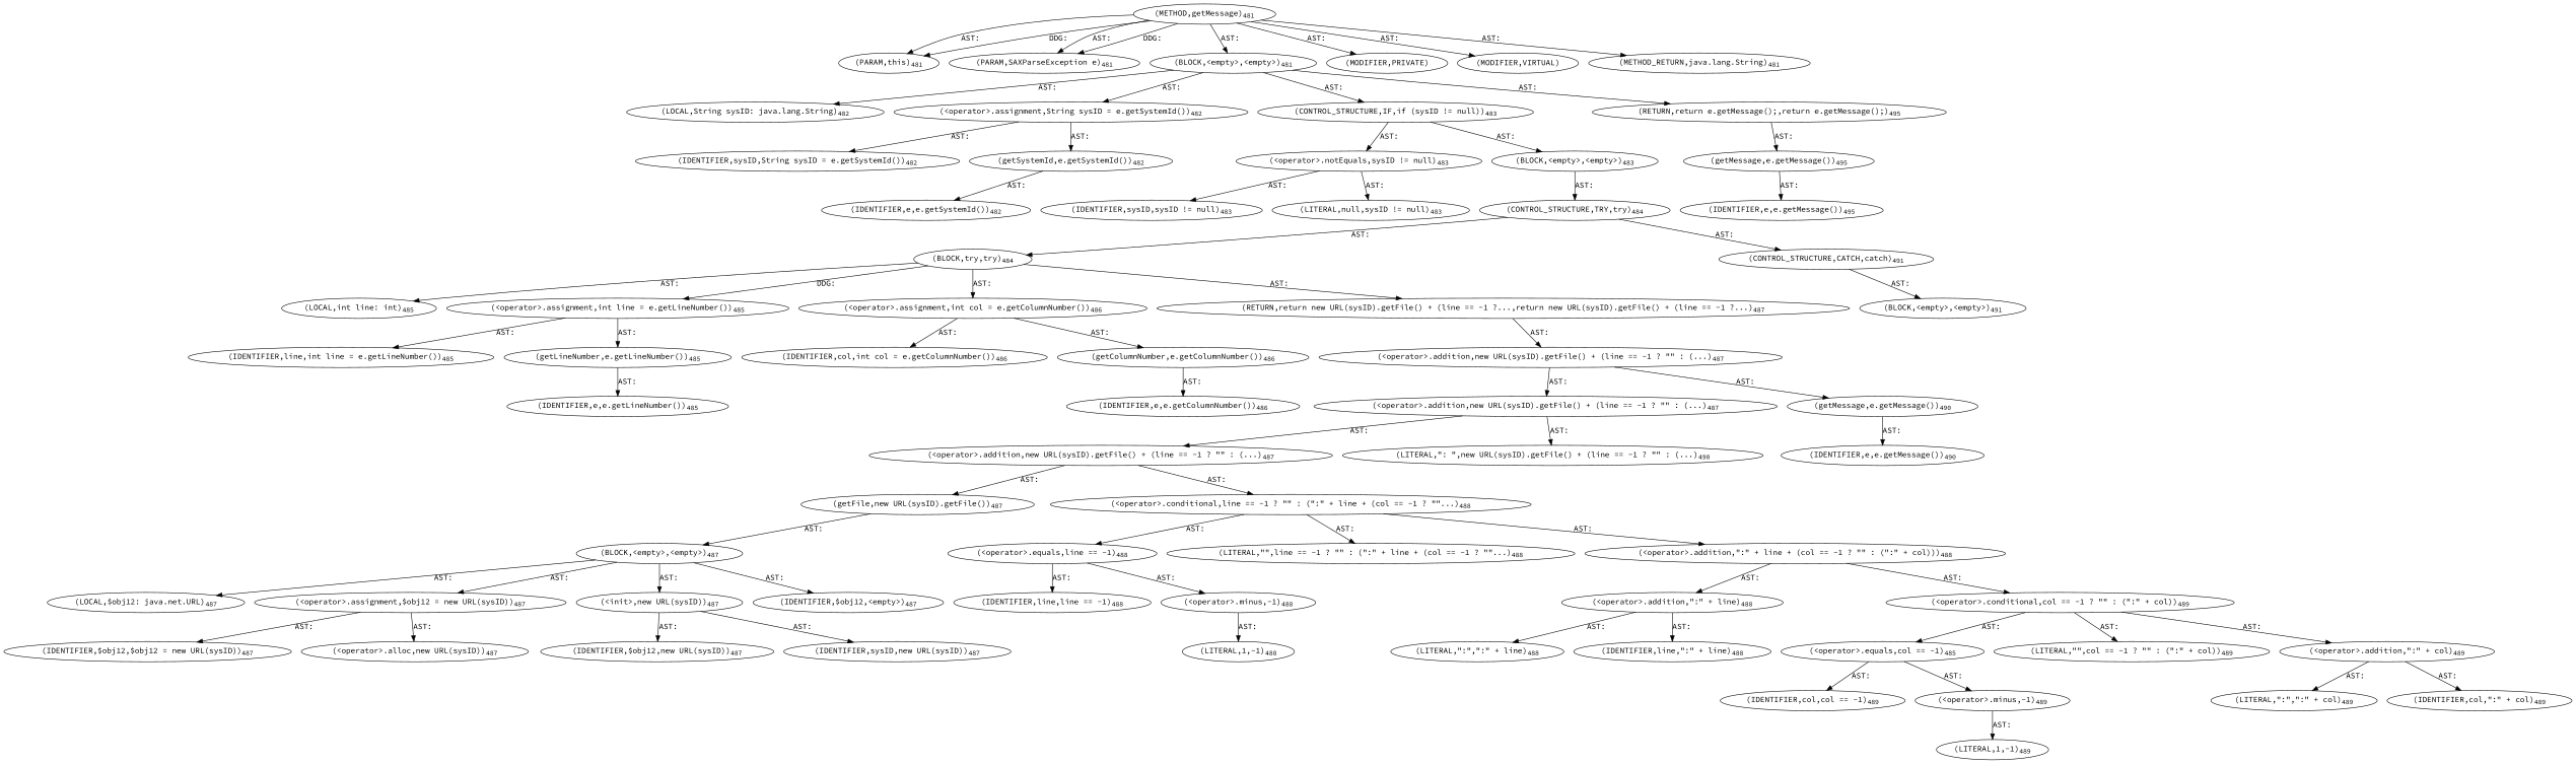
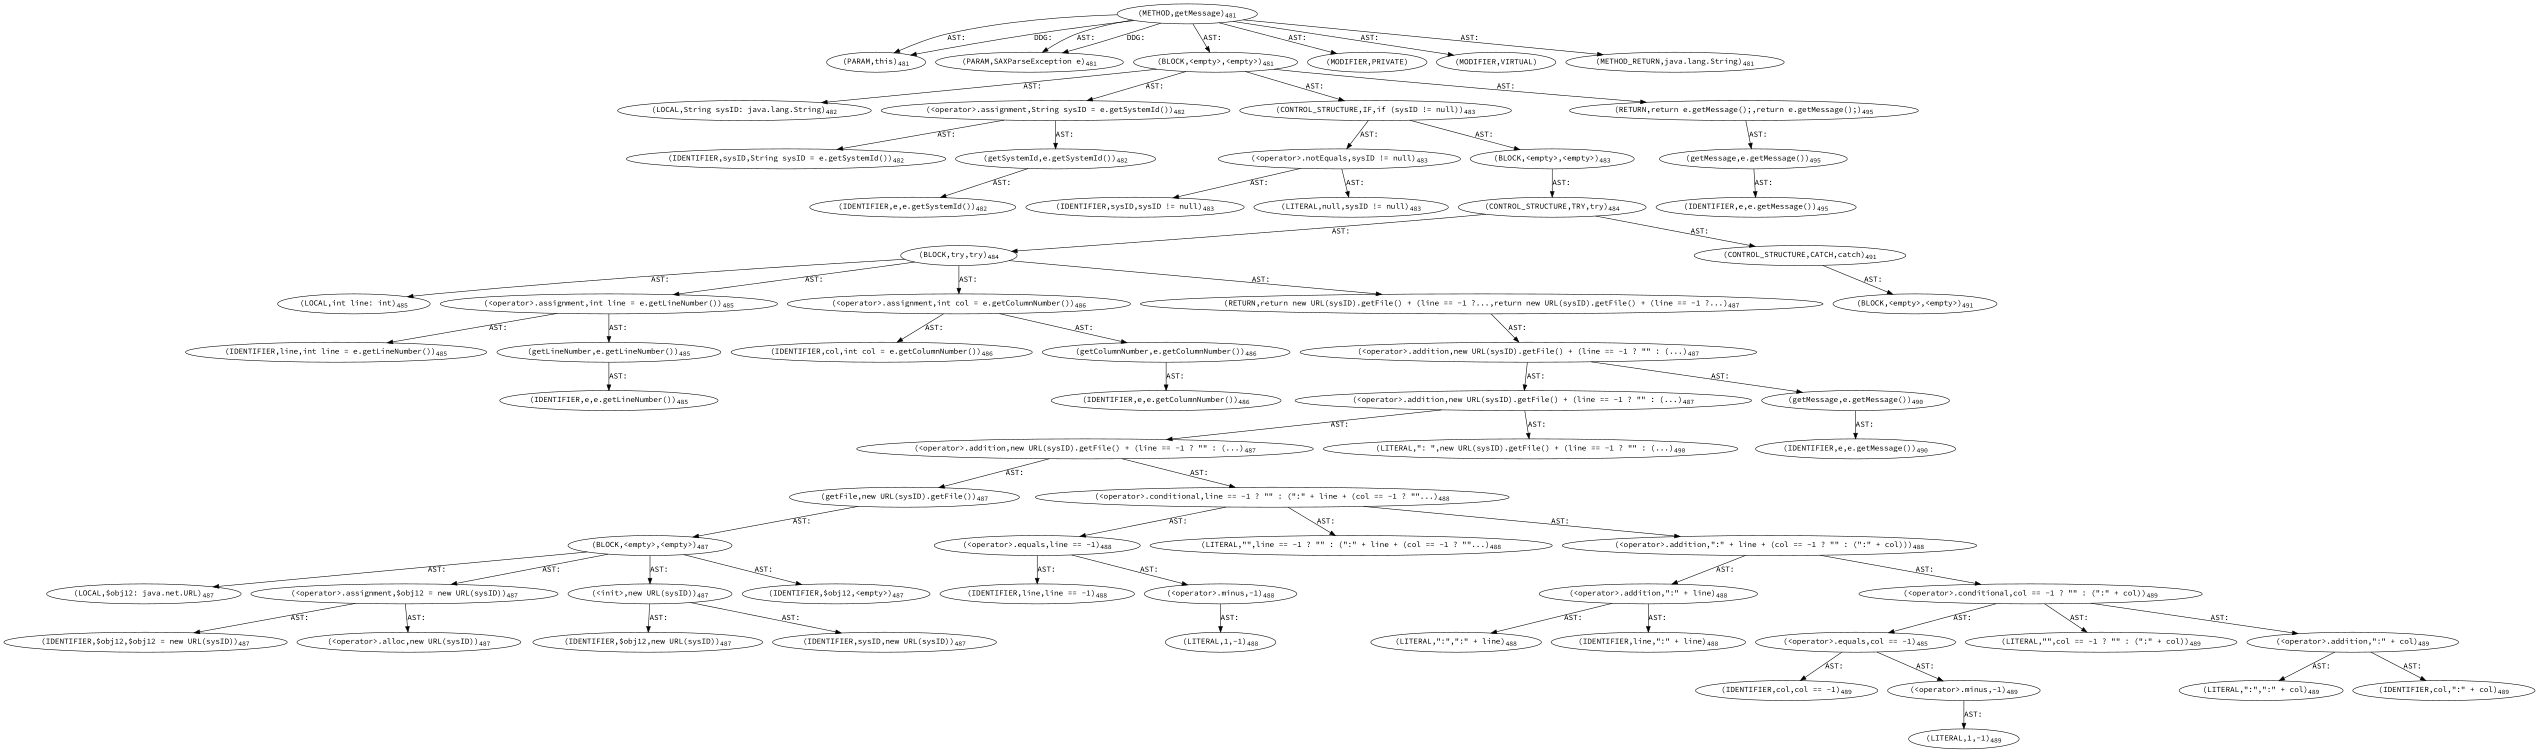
  digraph {
    fontname="Source Code Pro"
    node [fontname="Source Code Pro"]
    edge [fontname="Source Code Pro"]
    n1 [label=<(METHOD,getMessage)<SUB>481</SUB>>]
    n2 [label=<(PARAM,this)<SUB>481</SUB>>]
    n3 [label=<(PARAM,SAXParseException e)<SUB>481</SUB>>]
    n4 [label=<(BLOCK,&lt;empty&gt;,&lt;empty&gt;)<SUB>481</SUB>>]
    n5 [label=<(MODIFIER,PRIVATE)>]
    n6 [label=<(MODIFIER,VIRTUAL)>]
    n7 [label=<(METHOD_RETURN,java.lang.String)<SUB>481</SUB>>]
    n8 [label=<(LOCAL,String sysID: java.lang.String)<SUB>482</SUB>>]
    n9 [label=<(&lt;operator&gt;.assignment,String sysID = e.getSystemId())<SUB>482</SUB>>]
    n10 [label=<(CONTROL_STRUCTURE,IF,if (sysID != null))<SUB>483</SUB>>]
    n11 [label=<(RETURN,return e.getMessage();,return e.getMessage();)<SUB>495</SUB>>]
    n12 [label=<(IDENTIFIER,sysID,String sysID = e.getSystemId())<SUB>482</SUB>>]
    n13 [label=<(getSystemId,e.getSystemId())<SUB>482</SUB>>]
    n14 [label=<(&lt;operator&gt;.notEquals,sysID != null)<SUB>483</SUB>>]
    n15 [label=<(BLOCK,&lt;empty&gt;,&lt;empty&gt;)<SUB>483</SUB>>]
    n16 [label=<(getMessage,e.getMessage())<SUB>495</SUB>>]
    n17 [label=<(IDENTIFIER,e,e.getSystemId())<SUB>482</SUB>>]
    n18 [label=<(IDENTIFIER,sysID,sysID != null)<SUB>483</SUB>>]
    n19 [label=<(LITERAL,null,sysID != null)<SUB>483</SUB>>]
    n20 [label=<(CONTROL_STRUCTURE,TRY,try)<SUB>484</SUB>>]
    n21 [label=<(BLOCK,try,try)<SUB>484</SUB>>]
    n22 [label=<(CONTROL_STRUCTURE,CATCH,catch)<SUB>491</SUB>>]
    n23 [label=<(LOCAL,int line: int)<SUB>485</SUB>>]
    n24 [label=<(&lt;operator&gt;.assignment,int line = e.getLineNumber())<SUB>485</SUB>>]
    n25 [label=<(&lt;operator&gt;.assignment,int col = e.getColumnNumber())<SUB>486</SUB>>]
    n26 [label=<(RETURN,return new URL(sysID).getFile() + (line == -1 ?...,return new URL(sysID).getFile() + (line == -1 ?...)<SUB>487</SUB>>]
    n27 [label=<(BLOCK,&lt;empty&gt;,&lt;empty&gt;)<SUB>491</SUB>>]
    n28 [label=<(IDENTIFIER,line,int line = e.getLineNumber())<SUB>485</SUB>>]
    n29 [label=<(getLineNumber,e.getLineNumber())<SUB>485</SUB>>]
    n30 [label=<(IDENTIFIER,col,int col = e.getColumnNumber())<SUB>486</SUB>>]
    n31 [label=<(getColumnNumber,e.getColumnNumber())<SUB>486</SUB>>]
    n32 [label=<(&lt;operator&gt;.addition,new URL(sysID).getFile() + (line == -1 ? &quot;&quot; : (...)<SUB>487</SUB>>]
    n33 [label=<(IDENTIFIER,e,e.getLineNumber())<SUB>485</SUB>>]
    n34 [label=<(IDENTIFIER,e,e.getColumnNumber())<SUB>486</SUB>>]
    n35 [label=<(&lt;operator&gt;.addition,new URL(sysID).getFile() + (line == -1 ? &quot;&quot; : (...)<SUB>487</SUB>>]
    n36 [label=<(getMessage,e.getMessage())<SUB>490</SUB>>]
    n37 [label=<(&lt;operator&gt;.addition,new URL(sysID).getFile() + (line == -1 ? &quot;&quot; : (...)<SUB>487</SUB>>]
    n38 [label=<(LITERAL,&quot;: &quot;,new URL(sysID).getFile() + (line == -1 ? &quot;&quot; : (...)<SUB>490</SUB>>]
    n39 [label=<(IDENTIFIER,e,e.getMessage())<SUB>490</SUB>>]
    n40 [label=<(getFile,new URL(sysID).getFile())<SUB>487</SUB>>]
    n41 [label=<(&lt;operator&gt;.conditional,line == -1 ? &quot;&quot; : (&quot;:&quot; + line + (col == -1 ? &quot;&quot;...)<SUB>488</SUB>>]
    n42 [label=<(BLOCK,&lt;empty&gt;,&lt;empty&gt;)<SUB>487</SUB>>]
    n43 [label=<(&lt;operator&gt;.equals,line == -1)<SUB>488</SUB>>]
    n44 [label=<(LITERAL,&quot;&quot;,line == -1 ? &quot;&quot; : (&quot;:&quot; + line + (col == -1 ? &quot;&quot;...)<SUB>488</SUB>>]
    n45 [label=<(&lt;operator&gt;.addition,&quot;:&quot; + line + (col == -1 ? &quot;&quot; : (&quot;:&quot; + col)))<SUB>488</SUB>>]
    n46 [label=<(LOCAL,$obj12: java.net.URL)<SUB>487</SUB>>]
    n47 [label=<(&lt;operator&gt;.assignment,$obj12 = new URL(sysID))<SUB>487</SUB>>]
    n48 [label=<(&lt;init&gt;,new URL(sysID))<SUB>487</SUB>>]
    n49 [label=<(IDENTIFIER,$obj12,&lt;empty&gt;)<SUB>487</SUB>>]
    n50 [label=<(IDENTIFIER,$obj12,$obj12 = new URL(sysID))<SUB>487</SUB>>]
    n51 [label=<(&lt;operator&gt;.alloc,new URL(sysID))<SUB>487</SUB>>]
    n52 [label=<(IDENTIFIER,$obj12,new URL(sysID))<SUB>487</SUB>>]
    n53 [label=<(IDENTIFIER,sysID,new URL(sysID))<SUB>487</SUB>>]
    n54 [label=<(IDENTIFIER,line,line == -1)<SUB>488</SUB>>]
    n55 [label=<(&lt;operator&gt;.minus,-1)<SUB>488</SUB>>]
    n56 [label=<(&lt;operator&gt;.addition,&quot;:&quot; + line)<SUB>488</SUB>>]
    n57 [label=<(&lt;operator&gt;.conditional,col == -1 ? &quot;&quot; : (&quot;:&quot; + col))<SUB>489</SUB>>]
    n58 [label=<(LITERAL,1,-1)<SUB>488</SUB>>]
    n59 [label=<(LITERAL,&quot;:&quot;,&quot;:&quot; + line)<SUB>488</SUB>>]
    n60 [label=<(IDENTIFIER,line,&quot;:&quot; + line)<SUB>488</SUB>>]
    n61 [label=<(&lt;operator&gt;.equals,col == -1)<SUB>485</SUB>>]
    n62 [label=<(LITERAL,&quot;&quot;,col == -1 ? &quot;&quot; : (&quot;:&quot; + col))<SUB>489</SUB>>]
    n63 [label=<(&lt;operator&gt;.addition,&quot;:&quot; + col)<SUB>489</SUB>>]
    n64 [label=<(IDENTIFIER,col,col == -1)<SUB>489</SUB>>]
    n65 [label=<(&lt;operator&gt;.minus,-1)<SUB>489</SUB>>]
    n66 [label=<(LITERAL,&quot;:&quot;,&quot;:&quot; + col)<SUB>489</SUB>>]
    n67 [label=<(IDENTIFIER,col,&quot;:&quot; + col)<SUB>489</SUB>>]
    n68 [label=<(LITERAL,1,-1)<SUB>489</SUB>>]
    n69 [label=<(IDENTIFIER,e,e.getMessage())<SUB>495</SUB>>]
    n1 -> n2 [label="AST: "]
    n1 -> n2 [label="DDG: "]
    n1 -> n3 [label="AST: "]
    n1 -> n3 [label="DDG: "]
    n1 -> n4 [label="AST: "]
    n1 -> n5 [label="AST: "]
    n1 -> n6 [label="AST: "]
    n1 -> n7 [label="AST: "]
    n4 -> n8 [label="AST: "]
    n4 -> n9 [label="AST: "]
    n4 -> n10 [label="AST: "]
    n4 -> n11 [label="AST: "]
    n9 -> n12 [label="AST: "]
    n9 -> n13 [label="AST: "]
    n10 -> n14 [label="AST: "]
    n10 -> n15 [label="AST: "]
    n11 -> n16 [label="AST: "]
    n13 -> n17 [label="AST: "]
    n14 -> n18 [label="AST: "]
    n14 -> n19 [label="AST: "]
    n15 -> n20 [label="AST: "]
    n16 -> n69 [label="AST: "]
    n20 -> n21 [label="AST: "]
    n20 -> n22 [label="AST: "]
    n21 -> n23 [label="AST: "]
-   n21 -> n24 [label="DDG: "]
+   n21 -> n24 [label="AST: "]
    n21 -> n25 [label="AST: "]
    n21 -> n26 [label="AST: "]
    n22 -> n27 [label="AST: "]
    n24 -> n28 [label="AST: "]
    n24 -> n29 [label="AST: "]
    n25 -> n30 [label="AST: "]
    n25 -> n31 [label="AST: "]
    n26 -> n32 [label="AST: "]
    n29 -> n33 [label="AST: "]
    n31 -> n34 [label="AST: "]
    n32 -> n35 [label="AST: "]
    n32 -> n36 [label="AST: "]
    n35 -> n37 [label="AST: "]
    n35 -> n38 [label="AST: "]
    n36 -> n39 [label="AST: "]
    n37 -> n40 [label="AST: "]
    n37 -> n41 [label="AST: "]
    n40 -> n42 [label="AST: "]
    n41 -> n43 [label="AST: "]
    n41 -> n44 [label="AST: "]
    n41 -> n45 [label="AST: "]
    n42 -> n46 [label="AST: "]
    n42 -> n47 [label="AST: "]
    n42 -> n48 [label="AST: "]
    n42 -> n49 [label="AST: "]
    n43 -> n54 [label="AST: "]
    n43 -> n55 [label="AST: "]
    n45 -> n56 [label="AST: "]
    n45 -> n57 [label="AST: "]
    n47 -> n50 [label="AST: "]
    n47 -> n51 [label="AST: "]
    n48 -> n52 [label="AST: "]
    n48 -> n53 [label="AST: "]
    n55 -> n58 [label="AST: "]
    n56 -> n59 [label="AST: "]
    n56 -> n60 [label="AST: "]
    n57 -> n61 [label="AST: "]
    n57 -> n62 [label="AST: "]
    n57 -> n63 [label="AST: "]
    n61 -> n64 [label="AST: "]
    n61 -> n65 [label="AST: "]
    n63 -> n66 [label="AST: "]
    n63 -> n67 [label="AST: "]
    n65 -> n68 [label="AST: "]
  }
